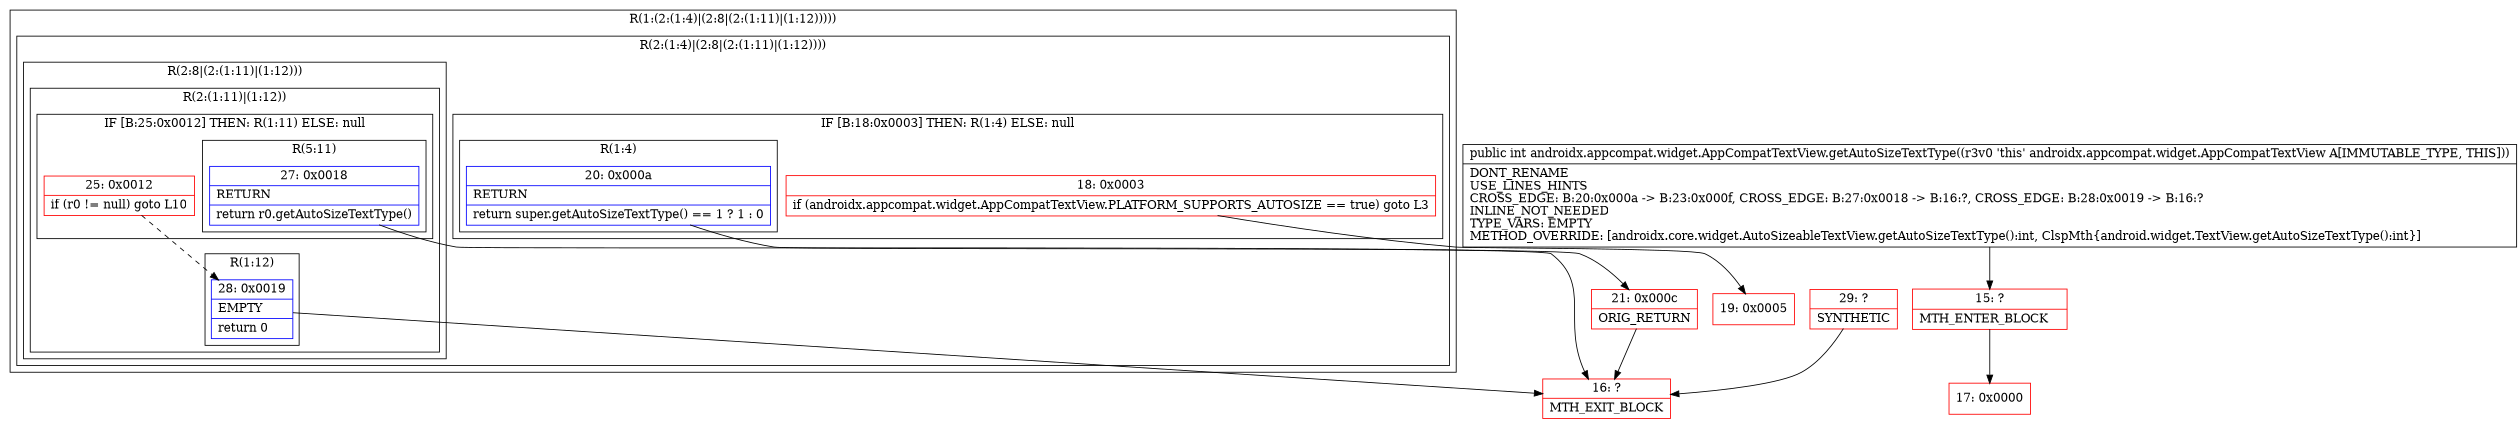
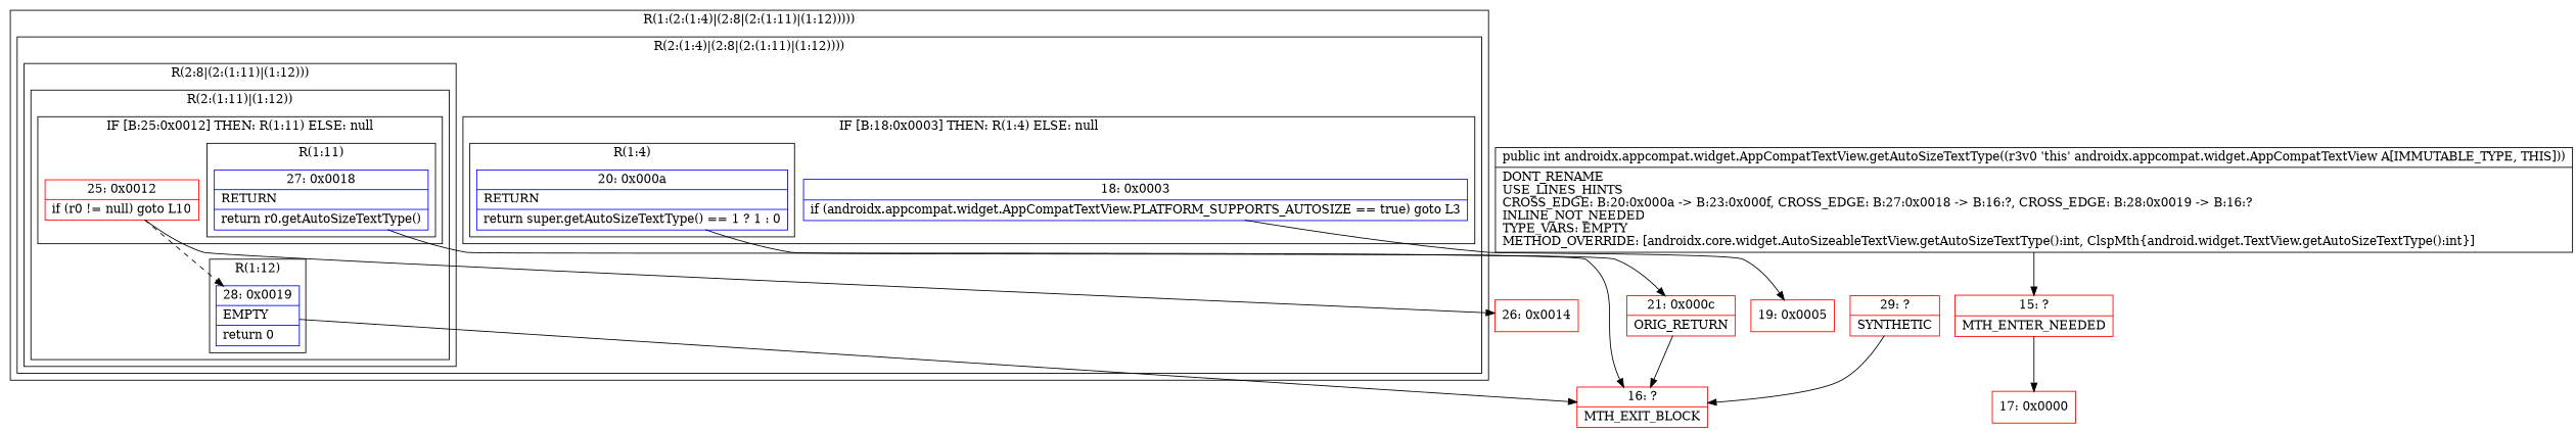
  digraph {
    node [color=red shape=record]
    n1 [color=blue label="{20\:\ 0x000a|RETURN\l|return super.getAutoSizeTextType() == 1 ? 1 : 0\l}"]
-   n2 [label="{18\:\ 0x0003|if (androidx.appcompat.widget.AppCompatTextView.PLATFORM_SUPPORTS_AUTOSIZE == true) goto L3\l}"]
+   n2 [color=blue label="{18\:\ 0x0003|if (androidx.appcompat.widget.AppCompatTextView.PLATFORM_SUPPORTS_AUTOSIZE == true) goto L3\l}"]
    n3 [color=blue label="{27\:\ 0x0018|RETURN\l|return r0.getAutoSizeTextType()\l}"]
    n4 [label="{25\:\ 0x0012|if (r0 != null) goto L10\l}"]
    n5 [color=blue label="{28\:\ 0x0019|EMPTY\l|return 0\l}"]
    n6 [label="{21\:\ 0x000c|ORIG_RETURN\l}"]
    n7 [label="{19\:\ 0x0005}"]
    n8 [label="{16\:\ ?|MTH_EXIT_BLOCK\l}"]
+   n9 [label="{26\:\ 0x0014}"]
    n10 [label="{29\:\ ?|SYNTHETIC\l}"]
-   n11 [label="{15\:\ ?|MTH_ENTER_BLOCK\l}"]
+   n11 [label="{15\:\ ?|MTH_ENTER_NEEDED\l}"]
    n12 [label="{17\:\ 0x0000}"]
    n13 [label="{public int androidx.appcompat.widget.AppCompatTextView.getAutoSizeTextType((r3v0 'this' androidx.appcompat.widget.AppCompatTextView A[IMMUTABLE_TYPE, THIS]))  | DONT_RENAME\lUSE_LINES_HINTS\lCROSS_EDGE: B:20:0x000a \-\> B:23:0x000f, CROSS_EDGE: B:27:0x0018 \-\> B:16:?, CROSS_EDGE: B:28:0x0019 \-\> B:16:?\lINLINE_NOT_NEEDED\lTYPE_VARS: EMPTY\lMETHOD_OVERRIDE: [androidx.core.widget.AutoSizeableTextView.getAutoSizeTextType():int, ClspMth\{android.widget.TextView.getAutoSizeTextType():int\}]\l}" color=""]
    subgraph cluster_1 {
      label="R(1:(2:(1:4)|(2:8|(2:(1:11)|(1:12)))))"
      subgraph cluster_2 {
        label="R(2:(1:4)|(2:8|(2:(1:11)|(1:12))))"
        subgraph cluster_3 {
          label="IF [B:18:0x0003] THEN: R(1:4) ELSE: null"
          n2
          subgraph cluster_4 {
            label="R(1:4)"
            n1
          }
        }
        subgraph cluster_5 {
          label="R(2:8|(2:(1:11)|(1:12)))"
          subgraph cluster_6 {
            label="R(2:(1:11)|(1:12))"
            subgraph cluster_7 {
              label="IF [B:25:0x0012] THEN: R(1:11) ELSE: null"
              n4
              subgraph cluster_8 {
-               label="R(5:11)"
+               label="R(1:11)"
                n3
              }
            }
            subgraph cluster_9 {
              label="R(1:12)"
              n5
            }
          }
        }
      }
    }
    n1 -> n6
    n2 -> n7
    n3 -> n8
    n4 -> n5 [style=dashed]
+   n4 -> n9
    n5 -> n8
    n6 -> n8
    n10 -> n8
    n11 -> n12
    n13 -> n11
  }
